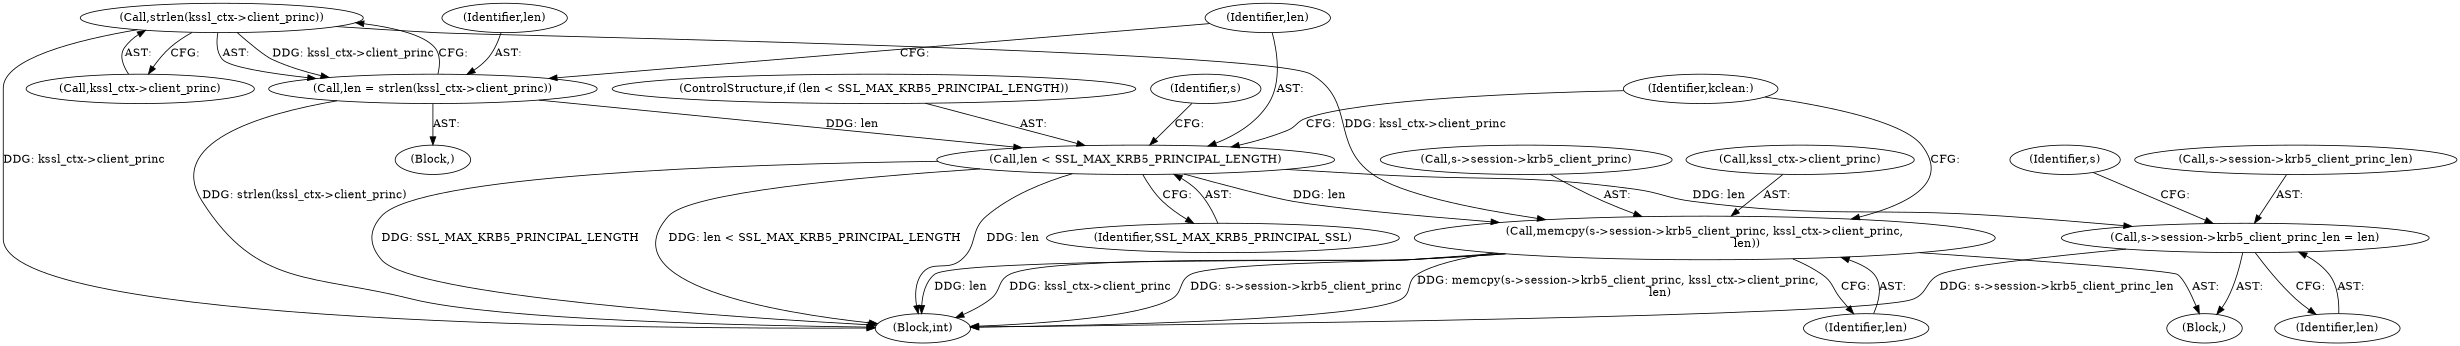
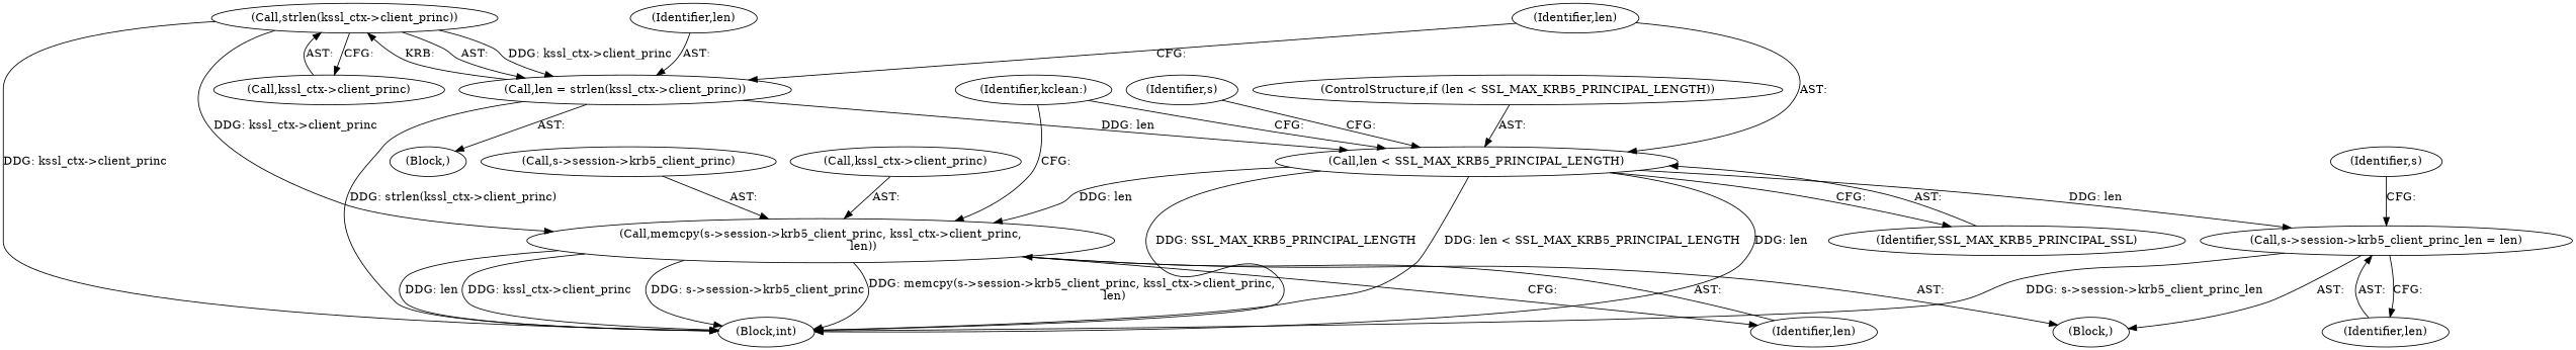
  digraph {
    n1 [label="(Call,strlen(kssl_ctx->client_princ))"]
    n2 [label="(Call,len = strlen(kssl_ctx->client_princ))"]
    n3 [label="(Call,memcpy(s->session->krb5_client_princ, kssl_ctx->client_princ,\n                       len))"]
    n4 [label="(Call,kssl_ctx->client_princ)"]
    n5 [label="(Block,int)"]
    n6 [label="(Call,len < SSL_MAX_KRB5_PRINCIPAL_LENGTH)"]
    n7 [label="(Block,)"]
    n8 [label="(Block,)"]
    n9 [label="(Identifier,len)"]
    n10 [label="(Call,s->session->krb5_client_princ_len = len)"]
    n11 [label="(Identifier,SSL_MAX_KRB5_PRINCIPAL_SSL)"]
    n12 [label="(Identifier,len)"]
    n13 [label="(ControlStructure,if (len < SSL_MAX_KRB5_PRINCIPAL_LENGTH))"]
    n14 [label="(Call,s->session->krb5_client_princ)"]
    n15 [label="(Call,kssl_ctx->client_princ)"]
    n16 [label="(Identifier,s)"]
    n17 [label="(Identifier,len)"]
    n18 [label="(Identifier,s)"]
    n19 [label="(Identifier,kclean:)"]
    n20 [label="(Identifier,len)"]
-   n21 [label="(Call,s->session->krb5_client_princ_len)"]
    n1 -> n2 [label="AST: "]
    n1 -> n2 [label="DDG: kssl_ctx->client_princ"]
    n1 -> n3 [label="DDG: kssl_ctx->client_princ"]
    n1 -> n4 [label="CFG: "]
    n1 -> n5 [label="DDG: kssl_ctx->client_princ"]
-   n2 -> n1 [label="CFG: "]
+   n2 -> n1 [label="KRB: "]
    n2 -> n5 [label="DDG: strlen(kssl_ctx->client_princ)"]
    n2 -> n6 [label="DDG: len"]
    n2 -> n7 [label="AST: "]
    n3 -> n5 [label="DDG: kssl_ctx->client_princ"]
    n3 -> n5 [label="DDG: s->session->krb5_client_princ"]
    n3 -> n5 [label="DDG: memcpy(s->session->krb5_client_princ, kssl_ctx->client_princ,\n                       len)"]
    n3 -> n5 [label="DDG: len"]
    n3 -> n8 [label="AST: "]
    n3 -> n9 [label="CFG: "]
    n4 -> n1 [label="AST: "]
    n6 -> n3 [label="DDG: len"]
    n6 -> n5 [label="DDG: SSL_MAX_KRB5_PRINCIPAL_LENGTH"]
    n6 -> n5 [label="DDG: len < SSL_MAX_KRB5_PRINCIPAL_LENGTH"]
    n6 -> n5 [label="DDG: len"]
    n6 -> n10 [label="DDG: len"]
    n6 -> n11 [label="CFG: "]
    n9 -> n3 [label="AST: "]
    n10 -> n5 [label="DDG: s->session->krb5_client_princ_len"]
    n10 -> n8 [label="AST: "]
    n10 -> n12 [label="CFG: "]
    n11 -> n6 [label="AST: "]
    n12 -> n10 [label="AST: "]
    n13 -> n6 [label="AST: "]
    n14 -> n3 [label="AST: "]
    n15 -> n3 [label="AST: "]
    n16 -> n6 [label="CFG: "]
    n17 -> n2 [label="AST: "]
    n18 -> n10 [label="CFG: "]
    n19 -> n3 [label="CFG: "]
    n19 -> n6 [label="CFG: "]
    n20 -> n2 [label="CFG: "]
    n20 -> n6 [label="AST: "]
-   n21 -> n10 [label="AST: "]
  }
